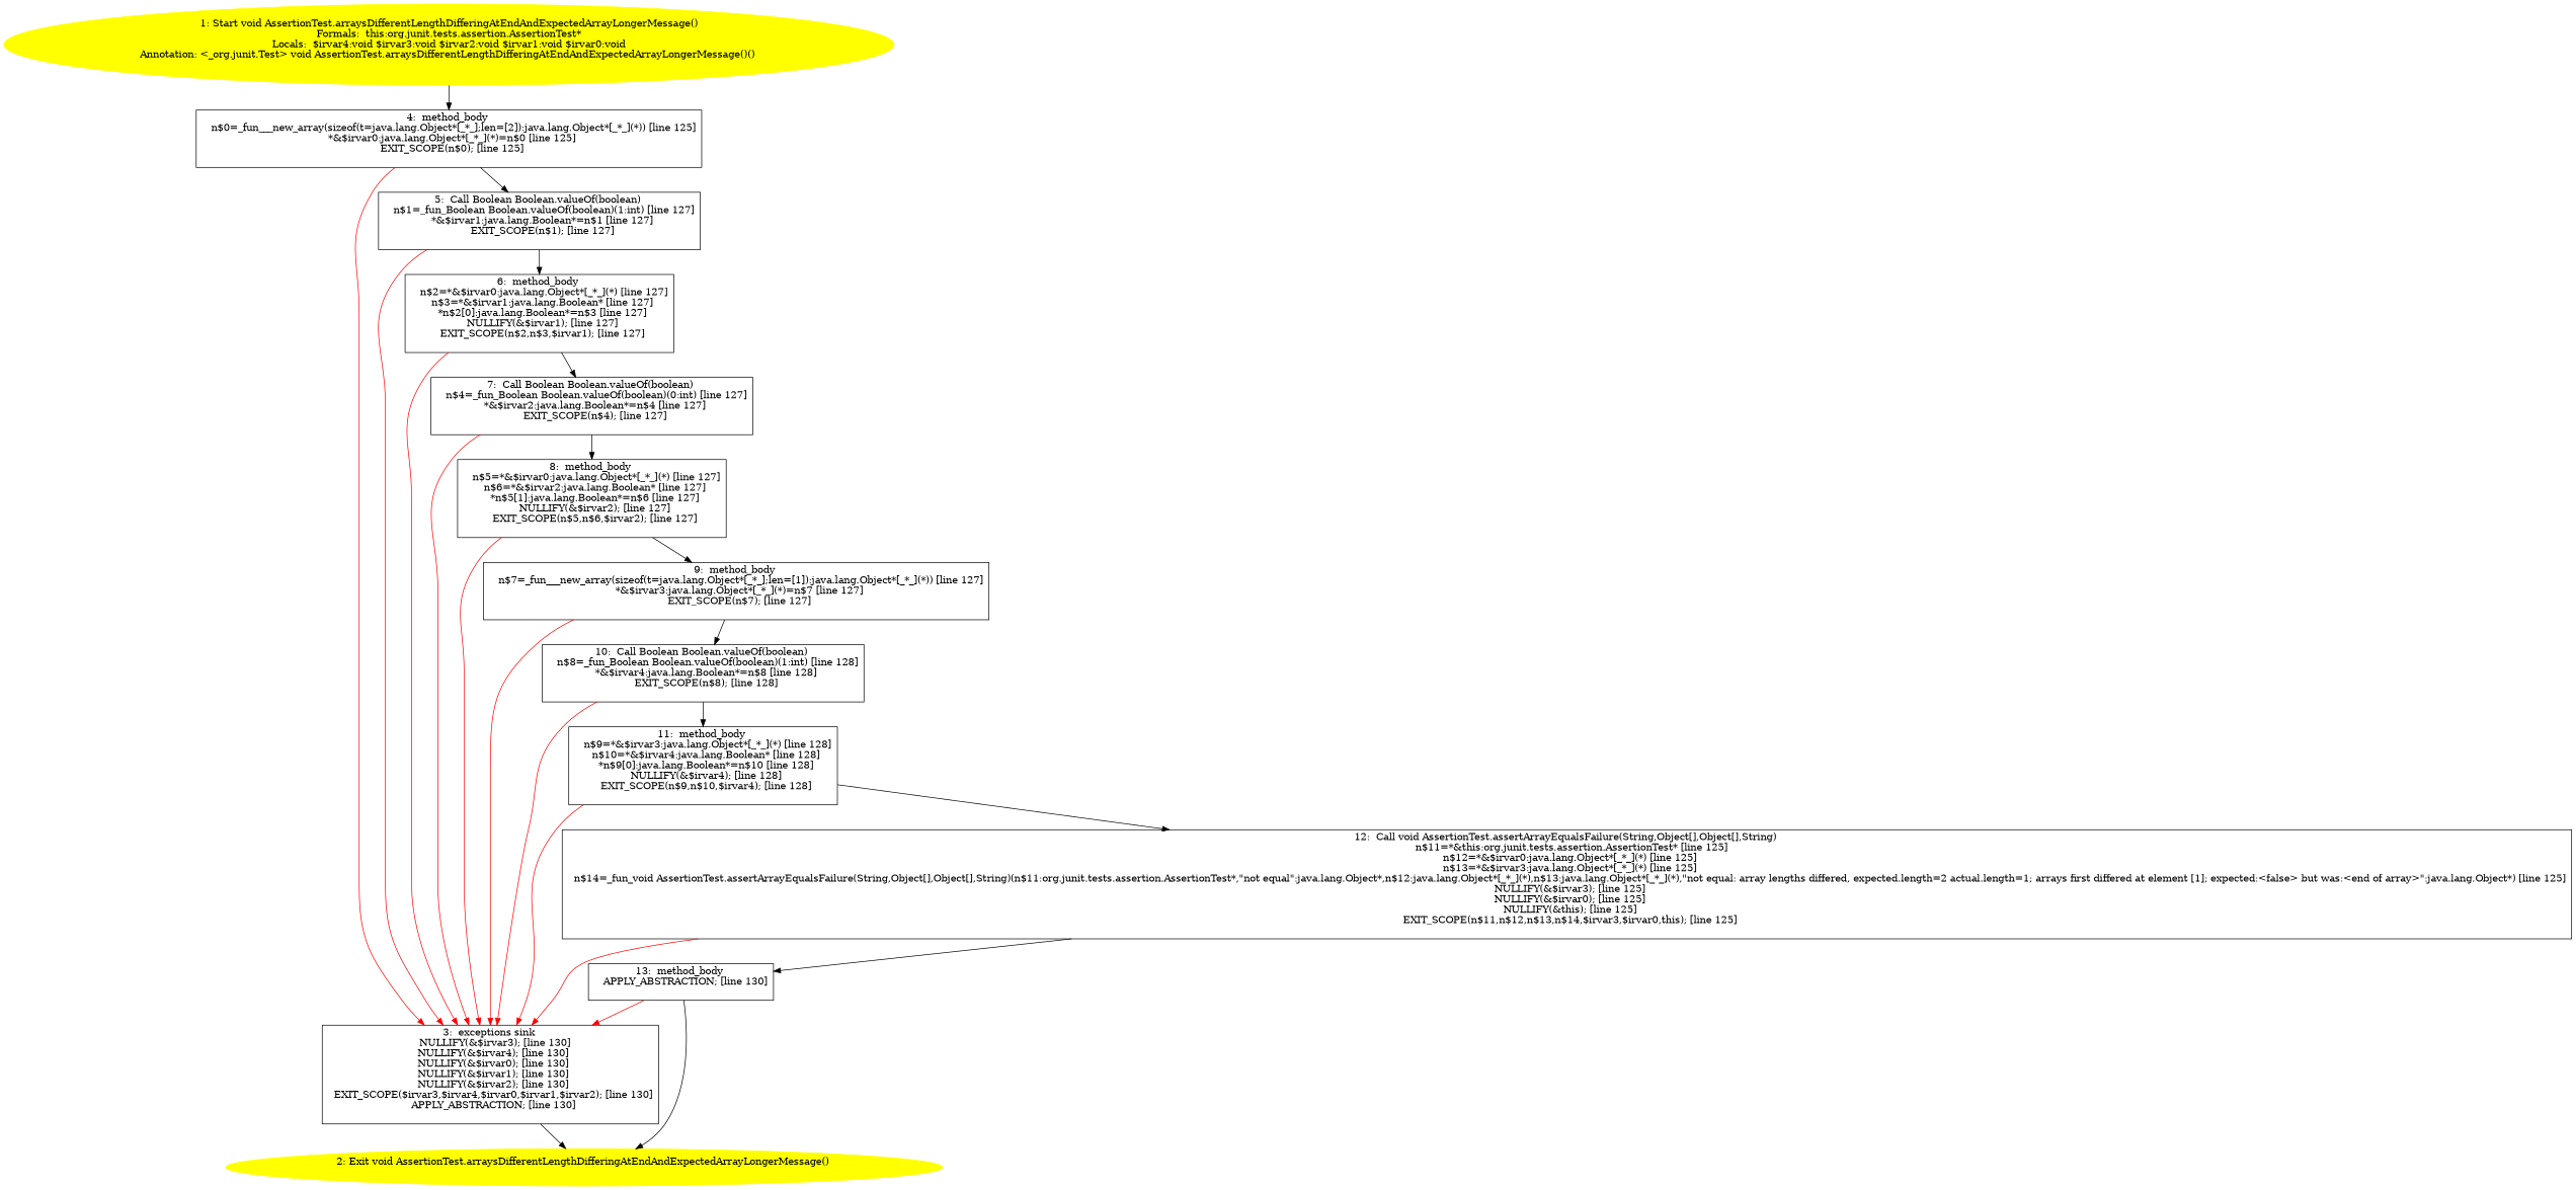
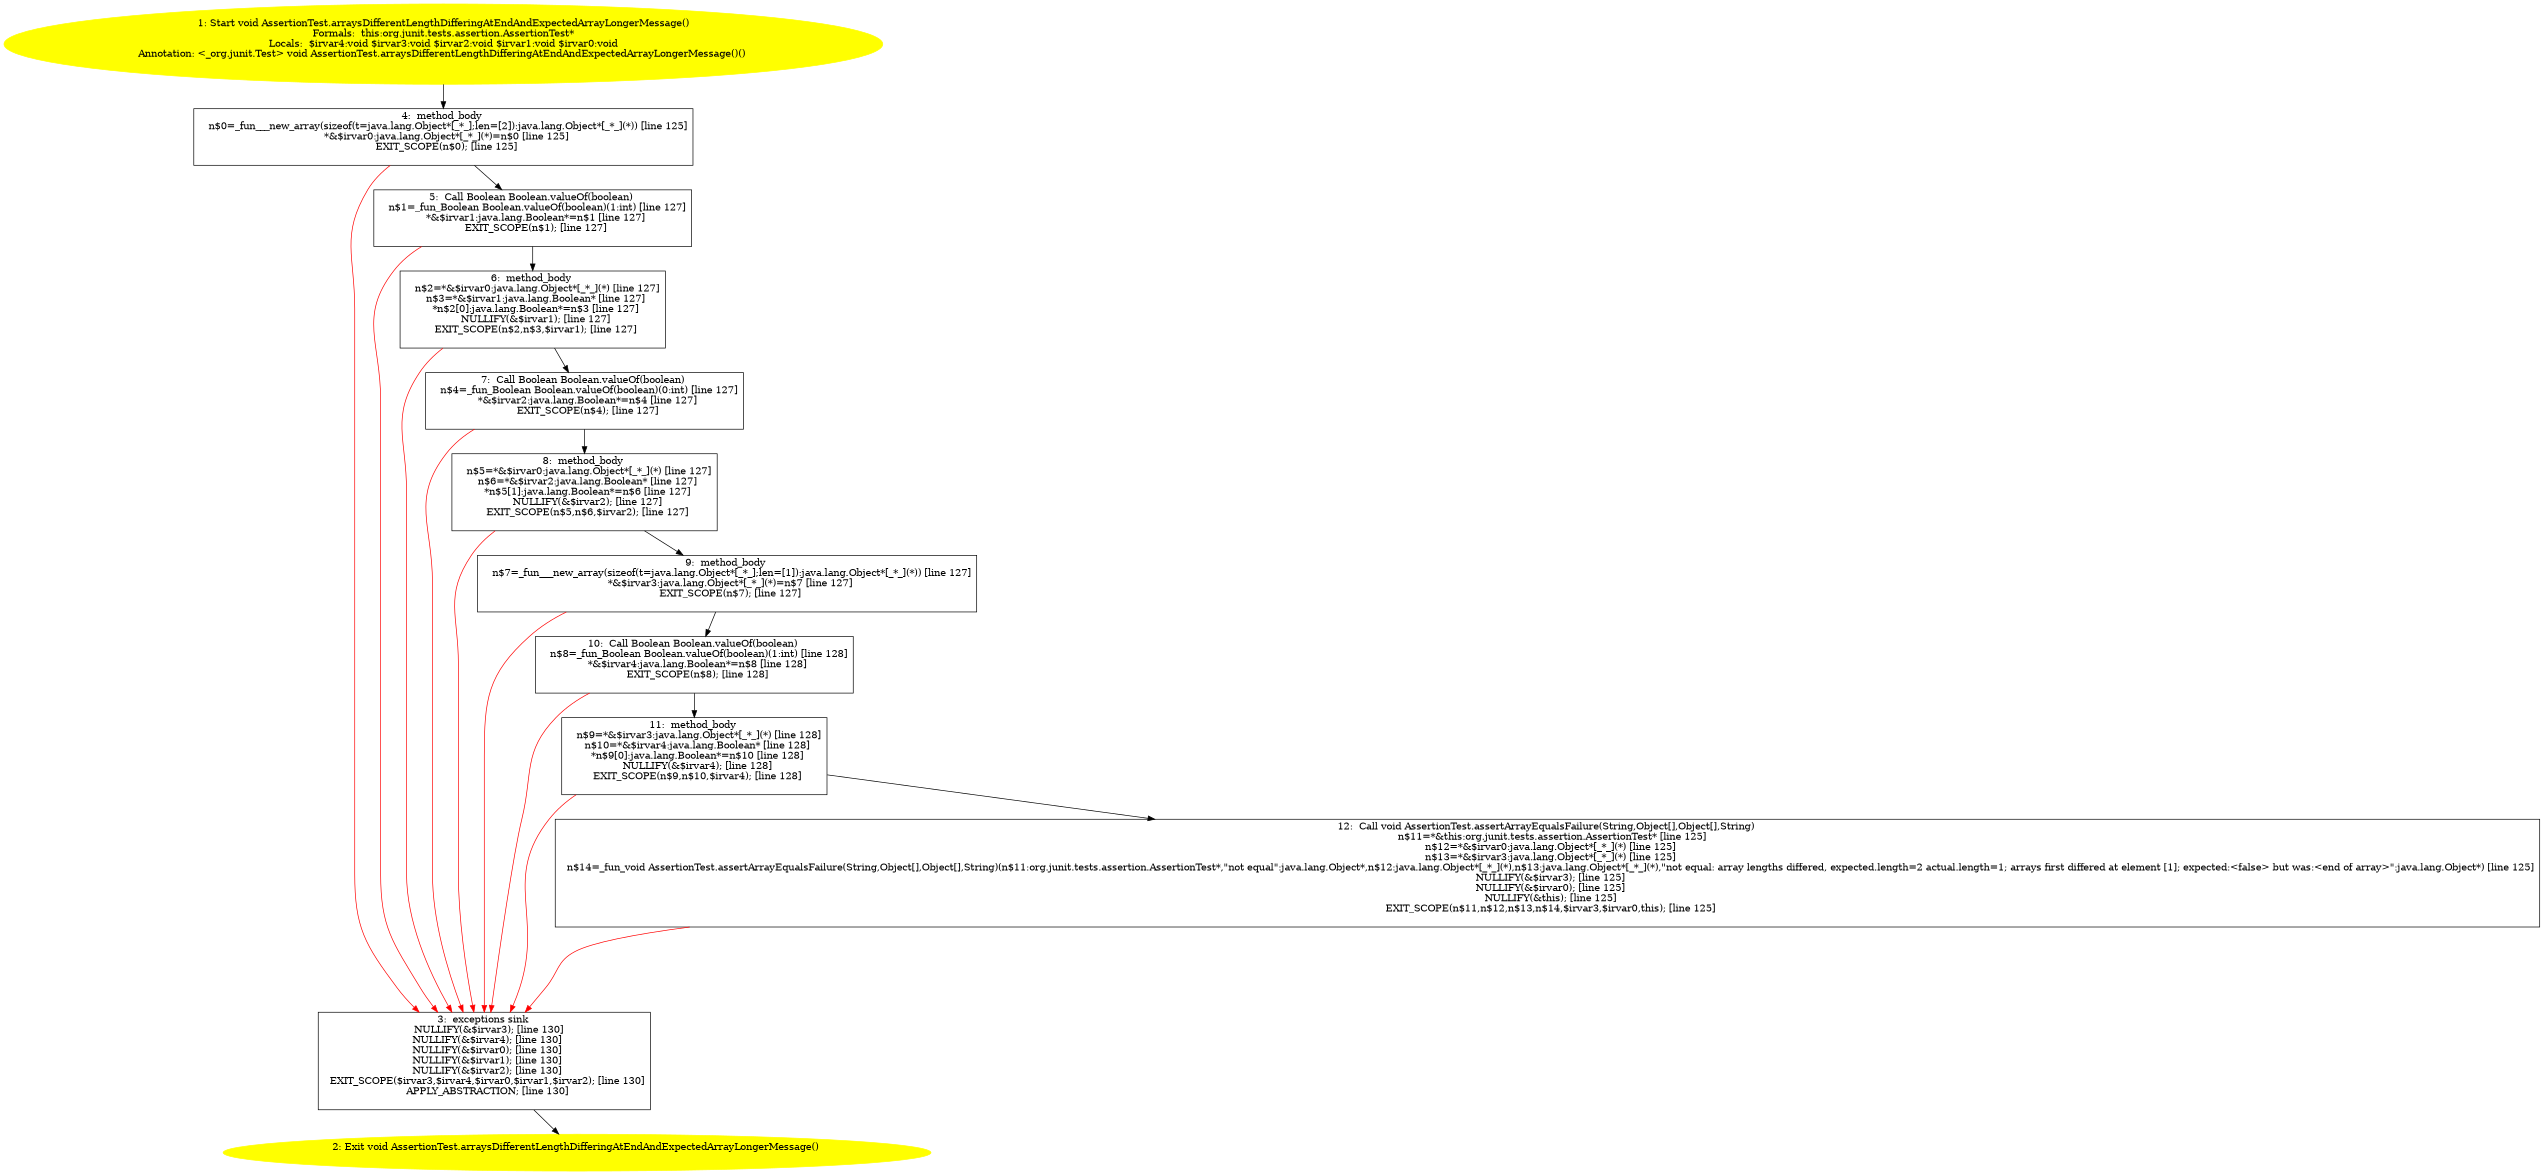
  digraph {
    fontname="DejaVu Serif"
    node [fontname="DejaVu Serif" shape=box]
    edge [fontname="DejaVu Serif"]
    n1 [color=yellow label="1: Start void AssertionTest.arraysDifferentLengthDifferingAtEndAndExpectedArrayLongerMessage()\nFormals:  this:org.junit.tests.assertion.AssertionTest*\nLocals:  $irvar4:void $irvar3:void $irvar2:void $irvar1:void $irvar0:void\nAnnotation: <_org.junit.Test> void AssertionTest.arraysDifferentLengthDifferingAtEndAndExpectedArrayLongerMessage()() \n  " style=filled shape=""]
    n2 [label="4:  method_body \n   n$0=_fun___new_array(sizeof(t=java.lang.Object*[_*_];len=[2]):java.lang.Object*[_*_](*)) [line 125]\n  *&$irvar0:java.lang.Object*[_*_](*)=n$0 [line 125]\n  EXIT_SCOPE(n$0); [line 125]\n "]
    n3 [label="3:  exceptions sink \n   NULLIFY(&$irvar3); [line 130]\n  NULLIFY(&$irvar4); [line 130]\n  NULLIFY(&$irvar0); [line 130]\n  NULLIFY(&$irvar1); [line 130]\n  NULLIFY(&$irvar2); [line 130]\n  EXIT_SCOPE($irvar3,$irvar4,$irvar0,$irvar1,$irvar2); [line 130]\n  APPLY_ABSTRACTION; [line 130]\n "]
    n4 [label="5:  Call Boolean Boolean.valueOf(boolean) \n   n$1=_fun_Boolean Boolean.valueOf(boolean)(1:int) [line 127]\n  *&$irvar1:java.lang.Boolean*=n$1 [line 127]\n  EXIT_SCOPE(n$1); [line 127]\n "]
    n5 [color=yellow label="2: Exit void AssertionTest.arraysDifferentLengthDifferingAtEndAndExpectedArrayLongerMessage() \n  " style=filled shape=""]
    n6 [label="6:  method_body \n   n$2=*&$irvar0:java.lang.Object*[_*_](*) [line 127]\n  n$3=*&$irvar1:java.lang.Boolean* [line 127]\n  *n$2[0]:java.lang.Boolean*=n$3 [line 127]\n  NULLIFY(&$irvar1); [line 127]\n  EXIT_SCOPE(n$2,n$3,$irvar1); [line 127]\n "]
    n7 [label="7:  Call Boolean Boolean.valueOf(boolean) \n   n$4=_fun_Boolean Boolean.valueOf(boolean)(0:int) [line 127]\n  *&$irvar2:java.lang.Boolean*=n$4 [line 127]\n  EXIT_SCOPE(n$4); [line 127]\n "]
    n8 [label="8:  method_body \n   n$5=*&$irvar0:java.lang.Object*[_*_](*) [line 127]\n  n$6=*&$irvar2:java.lang.Boolean* [line 127]\n  *n$5[1]:java.lang.Boolean*=n$6 [line 127]\n  NULLIFY(&$irvar2); [line 127]\n  EXIT_SCOPE(n$5,n$6,$irvar2); [line 127]\n "]
    n9 [label="9:  method_body \n   n$7=_fun___new_array(sizeof(t=java.lang.Object*[_*_];len=[1]):java.lang.Object*[_*_](*)) [line 127]\n  *&$irvar3:java.lang.Object*[_*_](*)=n$7 [line 127]\n  EXIT_SCOPE(n$7); [line 127]\n "]
    n10 [label="10:  Call Boolean Boolean.valueOf(boolean) \n   n$8=_fun_Boolean Boolean.valueOf(boolean)(1:int) [line 128]\n  *&$irvar4:java.lang.Boolean*=n$8 [line 128]\n  EXIT_SCOPE(n$8); [line 128]\n "]
    n11 [label="11:  method_body \n   n$9=*&$irvar3:java.lang.Object*[_*_](*) [line 128]\n  n$10=*&$irvar4:java.lang.Boolean* [line 128]\n  *n$9[0]:java.lang.Boolean*=n$10 [line 128]\n  NULLIFY(&$irvar4); [line 128]\n  EXIT_SCOPE(n$9,n$10,$irvar4); [line 128]\n "]
    n12 [label="12:  Call void AssertionTest.assertArrayEqualsFailure(String,Object[],Object[],String) \n   n$11=*&this:org.junit.tests.assertion.AssertionTest* [line 125]\n  n$12=*&$irvar0:java.lang.Object*[_*_](*) [line 125]\n  n$13=*&$irvar3:java.lang.Object*[_*_](*) [line 125]\n  n$14=_fun_void AssertionTest.assertArrayEqualsFailure(String,Object[],Object[],String)(n$11:org.junit.tests.assertion.AssertionTest*,\"not equal\":java.lang.Object*,n$12:java.lang.Object*[_*_](*),n$13:java.lang.Object*[_*_](*),\"not equal: array lengths differed, expected.length=2 actual.length=1; arrays first differed at element [1]; expected:<false> but was:<end of array>\":java.lang.Object*) [line 125]\n  NULLIFY(&$irvar3); [line 125]\n  NULLIFY(&$irvar0); [line 125]\n  NULLIFY(&this); [line 125]\n  EXIT_SCOPE(n$11,n$12,n$13,n$14,$irvar3,$irvar0,this); [line 125]\n "]
-   n13 [label="13:  method_body \n   APPLY_ABSTRACTION; [line 130]\n "]
    n1 -> n2
    n2 -> n3 [color=red]
    n2 -> n4
    n3 -> n5
    n4 -> n3 [color=red]
    n4 -> n6
    n6 -> n3 [color=red]
    n6 -> n7
    n7 -> n3 [color=red]
    n7 -> n8
    n8 -> n3 [color=red]
    n8 -> n9
    n9 -> n3 [color=red]
    n9 -> n10
    n10 -> n3 [color=red]
    n10 -> n11
    n11 -> n3 [color=red]
    n11 -> n12
    n12 -> n3 [color=red]
-   n12 -> n13
-   n13 -> n3 [color=red]
-   n13 -> n5
  }
